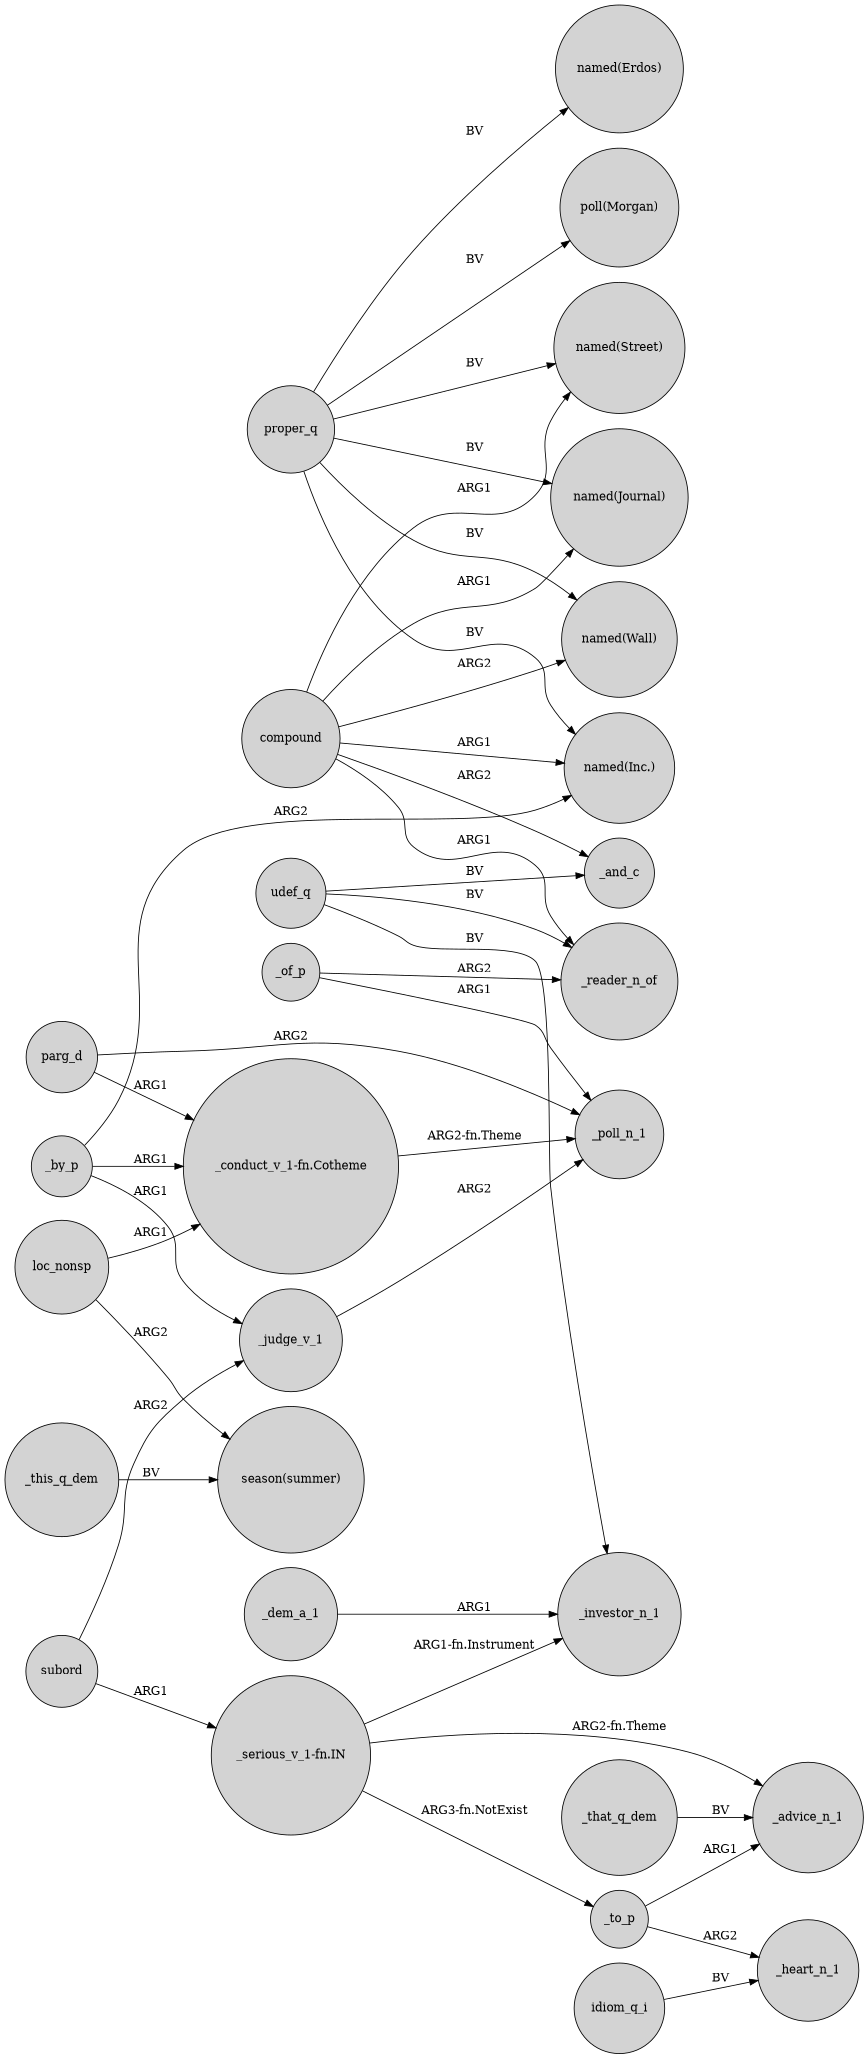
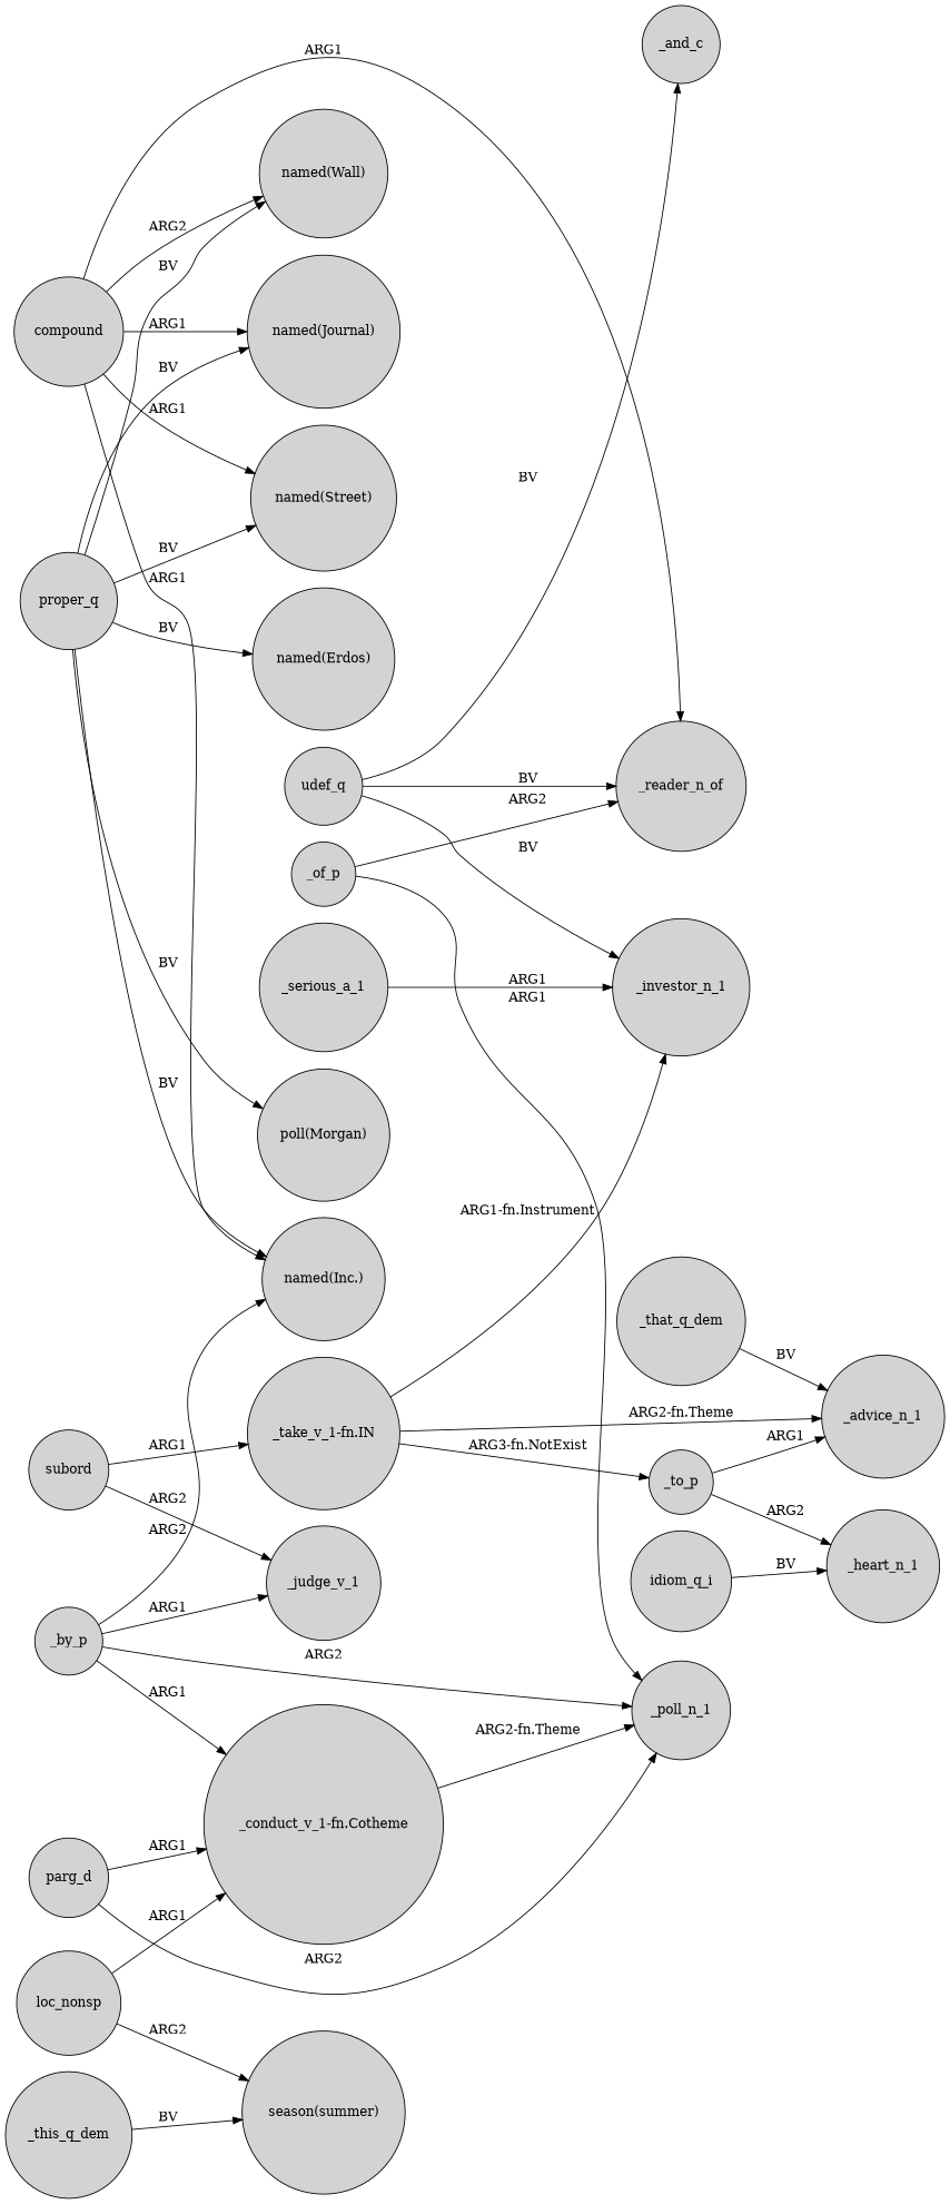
  digraph {
    rankdir=LR
    node [shape=circle style=filled]
    proper_q
    "named(Inc.)"
    "named(Journal)"
    "named(Street)"
    "named(Wall)"
    n6 [label="poll(Morgan)"]
    "named(Erdos)"
    subord
    _judge_v_1
-   "_take_v_1-fn.IN" [label="_serious_v_1-fn.IN"]
+   "_take_v_1-fn.IN"
    _investor_n_1
    _advice_n_1
    _to_p
    compound
    _reader_n_of
    _and_c
    _this_q_dem
    "season(summer)"
    udef_q
    _heart_n_1
    _by_p
    "_conduct_v_1-fn.Cotheme"
    _poll_n_1
    parg_d
-   _serious_a_1 [label=_dem_a_1]
+   _serious_a_1
    _that_q_dem
    _of_p
    loc_nonsp
    idiom_q_i
    proper_q -> "named(Inc.)" [label=BV]
    proper_q -> "named(Journal)" [label=BV]
    proper_q -> "named(Street)" [label=BV]
    proper_q -> "named(Wall)" [label=BV]
    proper_q -> n6 [label=BV]
    proper_q -> "named(Erdos)" [label=BV]
    subord -> _judge_v_1 [label=ARG2]
    subord -> "_take_v_1-fn.IN" [label=ARG1]
    "_take_v_1-fn.IN" -> _investor_n_1 [label="ARG1-fn.Instrument"]
    "_take_v_1-fn.IN" -> _advice_n_1 [label="ARG2-fn.Theme"]
    "_take_v_1-fn.IN" -> _to_p [label="ARG3-fn.NotExist"]
    _to_p -> _advice_n_1 [label=ARG1]
    _to_p -> _heart_n_1 [label=ARG2]
    compound -> "named(Inc.)" [label=ARG1]
    compound -> "named(Journal)" [label=ARG1]
    compound -> "named(Street)" [label=ARG1]
    compound -> "named(Wall)" [label=ARG2]
    compound -> _reader_n_of [label=ARG1]
-   compound -> _and_c [label=ARG2]
    _this_q_dem -> "season(summer)" [label=BV]
    udef_q -> _investor_n_1 [label=BV]
    udef_q -> _reader_n_of [label=BV]
    udef_q -> _and_c [label=BV]
    _by_p -> "named(Inc.)" [label=ARG2]
    _by_p -> _judge_v_1 [label=ARG1]
    _by_p -> "_conduct_v_1-fn.Cotheme" [label=ARG1]
-   _judge_v_1 -> _poll_n_1 [label=ARG2]
+   _by_p -> _poll_n_1 [label=ARG2]
    "_conduct_v_1-fn.Cotheme" -> _poll_n_1 [label="ARG2-fn.Theme"]
    parg_d -> "_conduct_v_1-fn.Cotheme" [label=ARG1]
    parg_d -> _poll_n_1 [label=ARG2]
    _serious_a_1 -> _investor_n_1 [label=ARG1]
    _that_q_dem -> _advice_n_1 [label=BV]
    _of_p -> _reader_n_of [label=ARG2]
    _of_p -> _poll_n_1 [label=ARG1]
    loc_nonsp -> "season(summer)" [label=ARG2]
    loc_nonsp -> "_conduct_v_1-fn.Cotheme" [label=ARG1]
    idiom_q_i -> _heart_n_1 [label=BV]
  }
